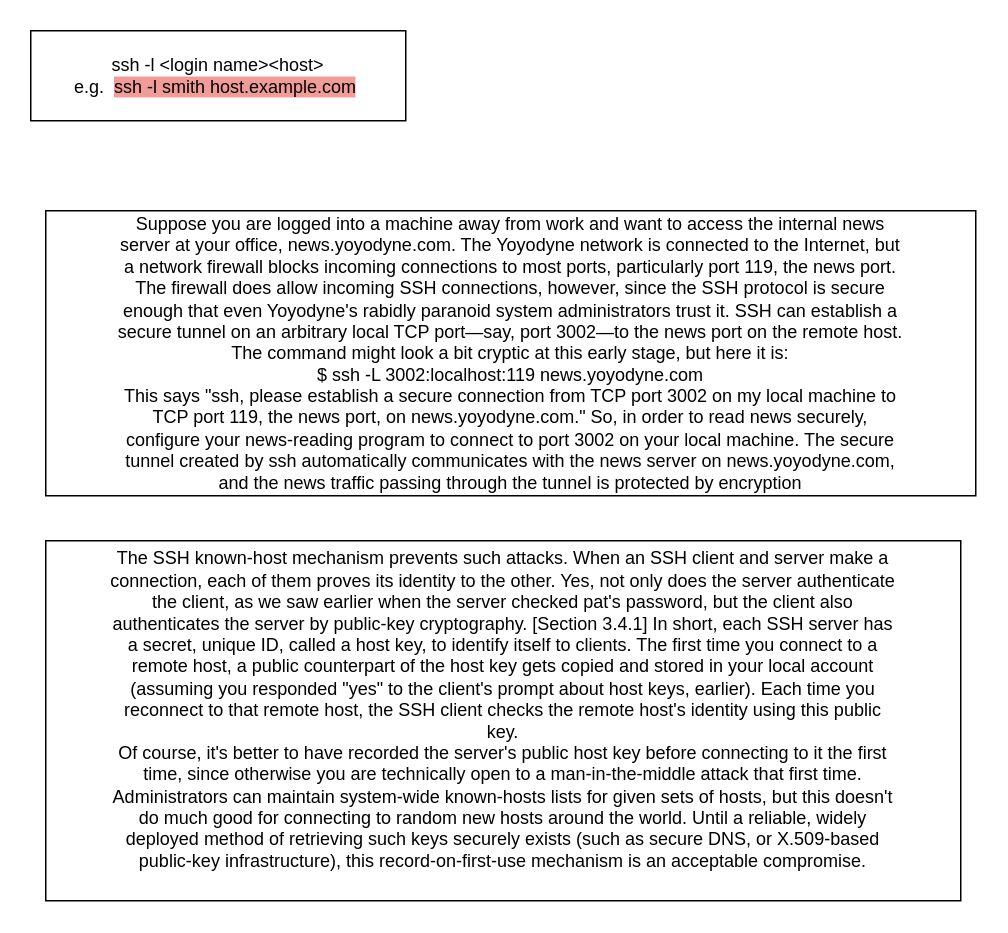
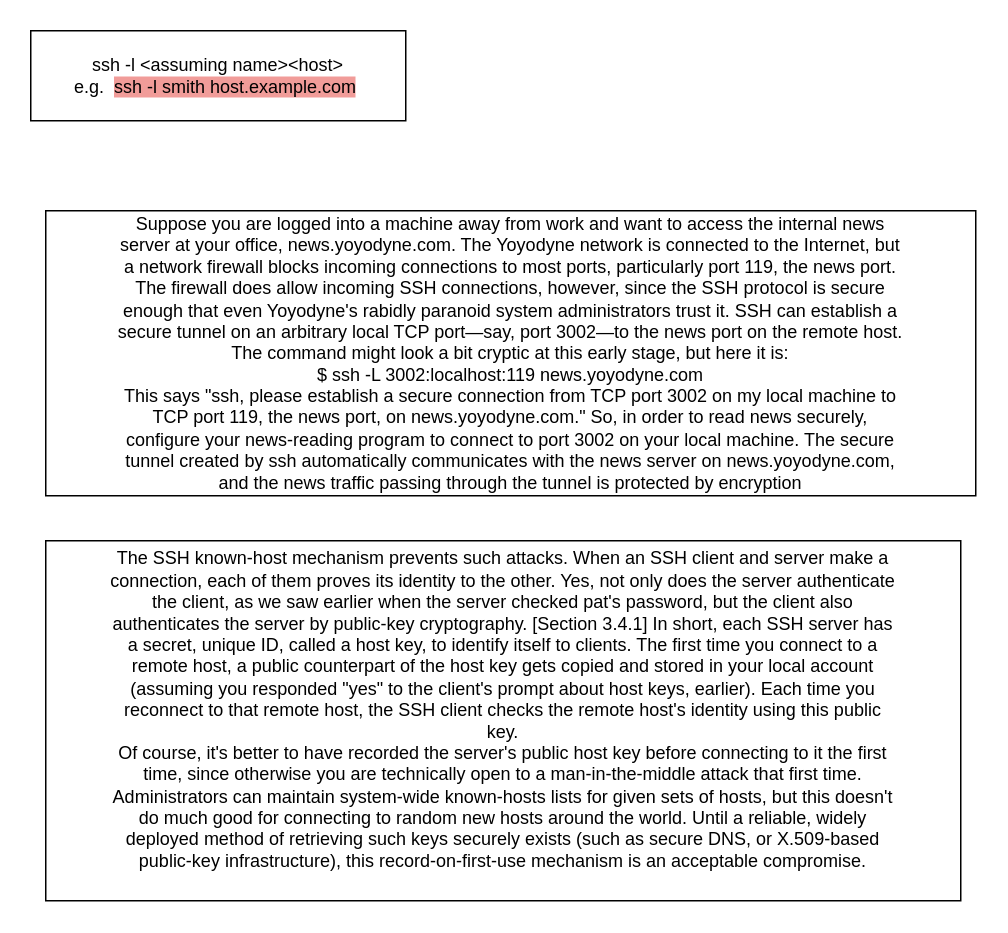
  <mxCell id="0" />
  <mxCell id="1" parent="0" />
- <mxCell id="2" value="ssh -l &amp;lt;login name&amp;gt;&amp;lt;host&amp;gt;&lt;div&gt;e.g.&amp;nbsp; &lt;span style=&quot;background-color: rgb(241, 156, 153);&quot;&gt;ssh -l smith host.example.com&lt;/span&gt;&amp;nbsp;&lt;/div&gt;" style="rounded=0;whiteSpace=wrap;html=1;" parent="1" vertex="1"><mxGeometry x="20" y="20" width="250" height="60" as="geometry" /></mxCell>
+ <mxCell id="2" value="ssh -l &amp;lt;assuming name&amp;gt;&amp;lt;host&amp;gt;&lt;div&gt;e.g.&amp;nbsp; &lt;span style=&quot;background-color: rgb(241, 156, 153);&quot;&gt;ssh -l smith host.example.com&lt;/span&gt;&amp;nbsp;&lt;/div&gt;" style="rounded=0;whiteSpace=wrap;html=1;" parent="1" vertex="1"><mxGeometry x="20" y="20" width="250" height="60" as="geometry" /></mxCell>
  <mxCell id="3" value="Suppose you are logged into a machine away from work and want to access the internal news&lt;br/&gt;server at your office, news.yoyodyne.com. The Yoyodyne network is connected to the Internet, but&lt;br/&gt;a network firewall blocks incoming connections to most ports, particularly port 119, the news port.&lt;br/&gt;The firewall does allow incoming SSH connections, however, since the SSH protocol is secure&lt;br/&gt;enough that even Yoyodyne's rabidly paranoid system administrators trust it. SSH can establish a&lt;br/&gt;secure tunnel on an arbitrary local TCP port—say, port 3002—to the news port on the remote host.&lt;br/&gt;The command might look a bit cryptic at this early stage, but here it is:&lt;br/&gt;$ ssh -L 3002:localhost:119 news.yoyodyne.com&lt;br/&gt;This says &quot;ssh, please establish a secure connection from TCP port 3002 on my local machine to&lt;br/&gt;TCP port 119, the news port, on news.yoyodyne.com.&quot; So, in order to read news securely,&lt;br/&gt;configure your news-reading program to connect to port 3002 on your local machine. The secure&lt;br/&gt;tunnel created by ssh automatically communicates with the news server on news.yoyodyne.com,&lt;br/&gt;and the news traffic passing through the tunnel is protected by encryption" style="rounded=0;whiteSpace=wrap;html=1;" vertex="1" parent="1"><mxGeometry x="30" y="140" width="620" height="190" as="geometry" /></mxCell>
  <mxCell id="4" value="&#10;The SSH known-host mechanism prevents such attacks. When an SSH client and server make a&#10;connection, each of them proves its identity to the other. Yes, not only does the server authenticate&#10;the client, as we saw earlier when the server checked pat's password, but the client also&#10;authenticates the server by public-key cryptography. [Section 3.4.1] In short, each SSH server has&#10;a secret, unique ID, called a host key, to identify itself to clients. The first time you connect to a&#10;remote host, a public counterpart of the host key gets copied and stored in your local account&#10;(assuming you responded &quot;yes&quot; to the client's prompt about host keys, earlier). Each time you&#10;reconnect to that remote host, the SSH client checks the remote host's identity using this public&#10;key.&#10;Of course, it's better to have recorded the server's public host key before connecting to it the first&#10;time, since otherwise you are technically open to a man-in-the-middle attack that first time.&#10;Administrators can maintain system-wide known-hosts lists for given sets of hosts, but this doesn't&#10;do much good for connecting to random new hosts around the world. Until a reliable, widely&#10;deployed method of retrieving such keys securely exists (such as secure DNS, or X.509-based&#10;public-key infrastructure), this record-on-first-use mechanism is an acceptable compromise. &#10;&#10;" style="rounded=0;whiteSpace=wrap;html=1;" vertex="1" parent="1"><mxGeometry x="30" y="360" width="610" height="240" as="geometry" /></mxCell>
